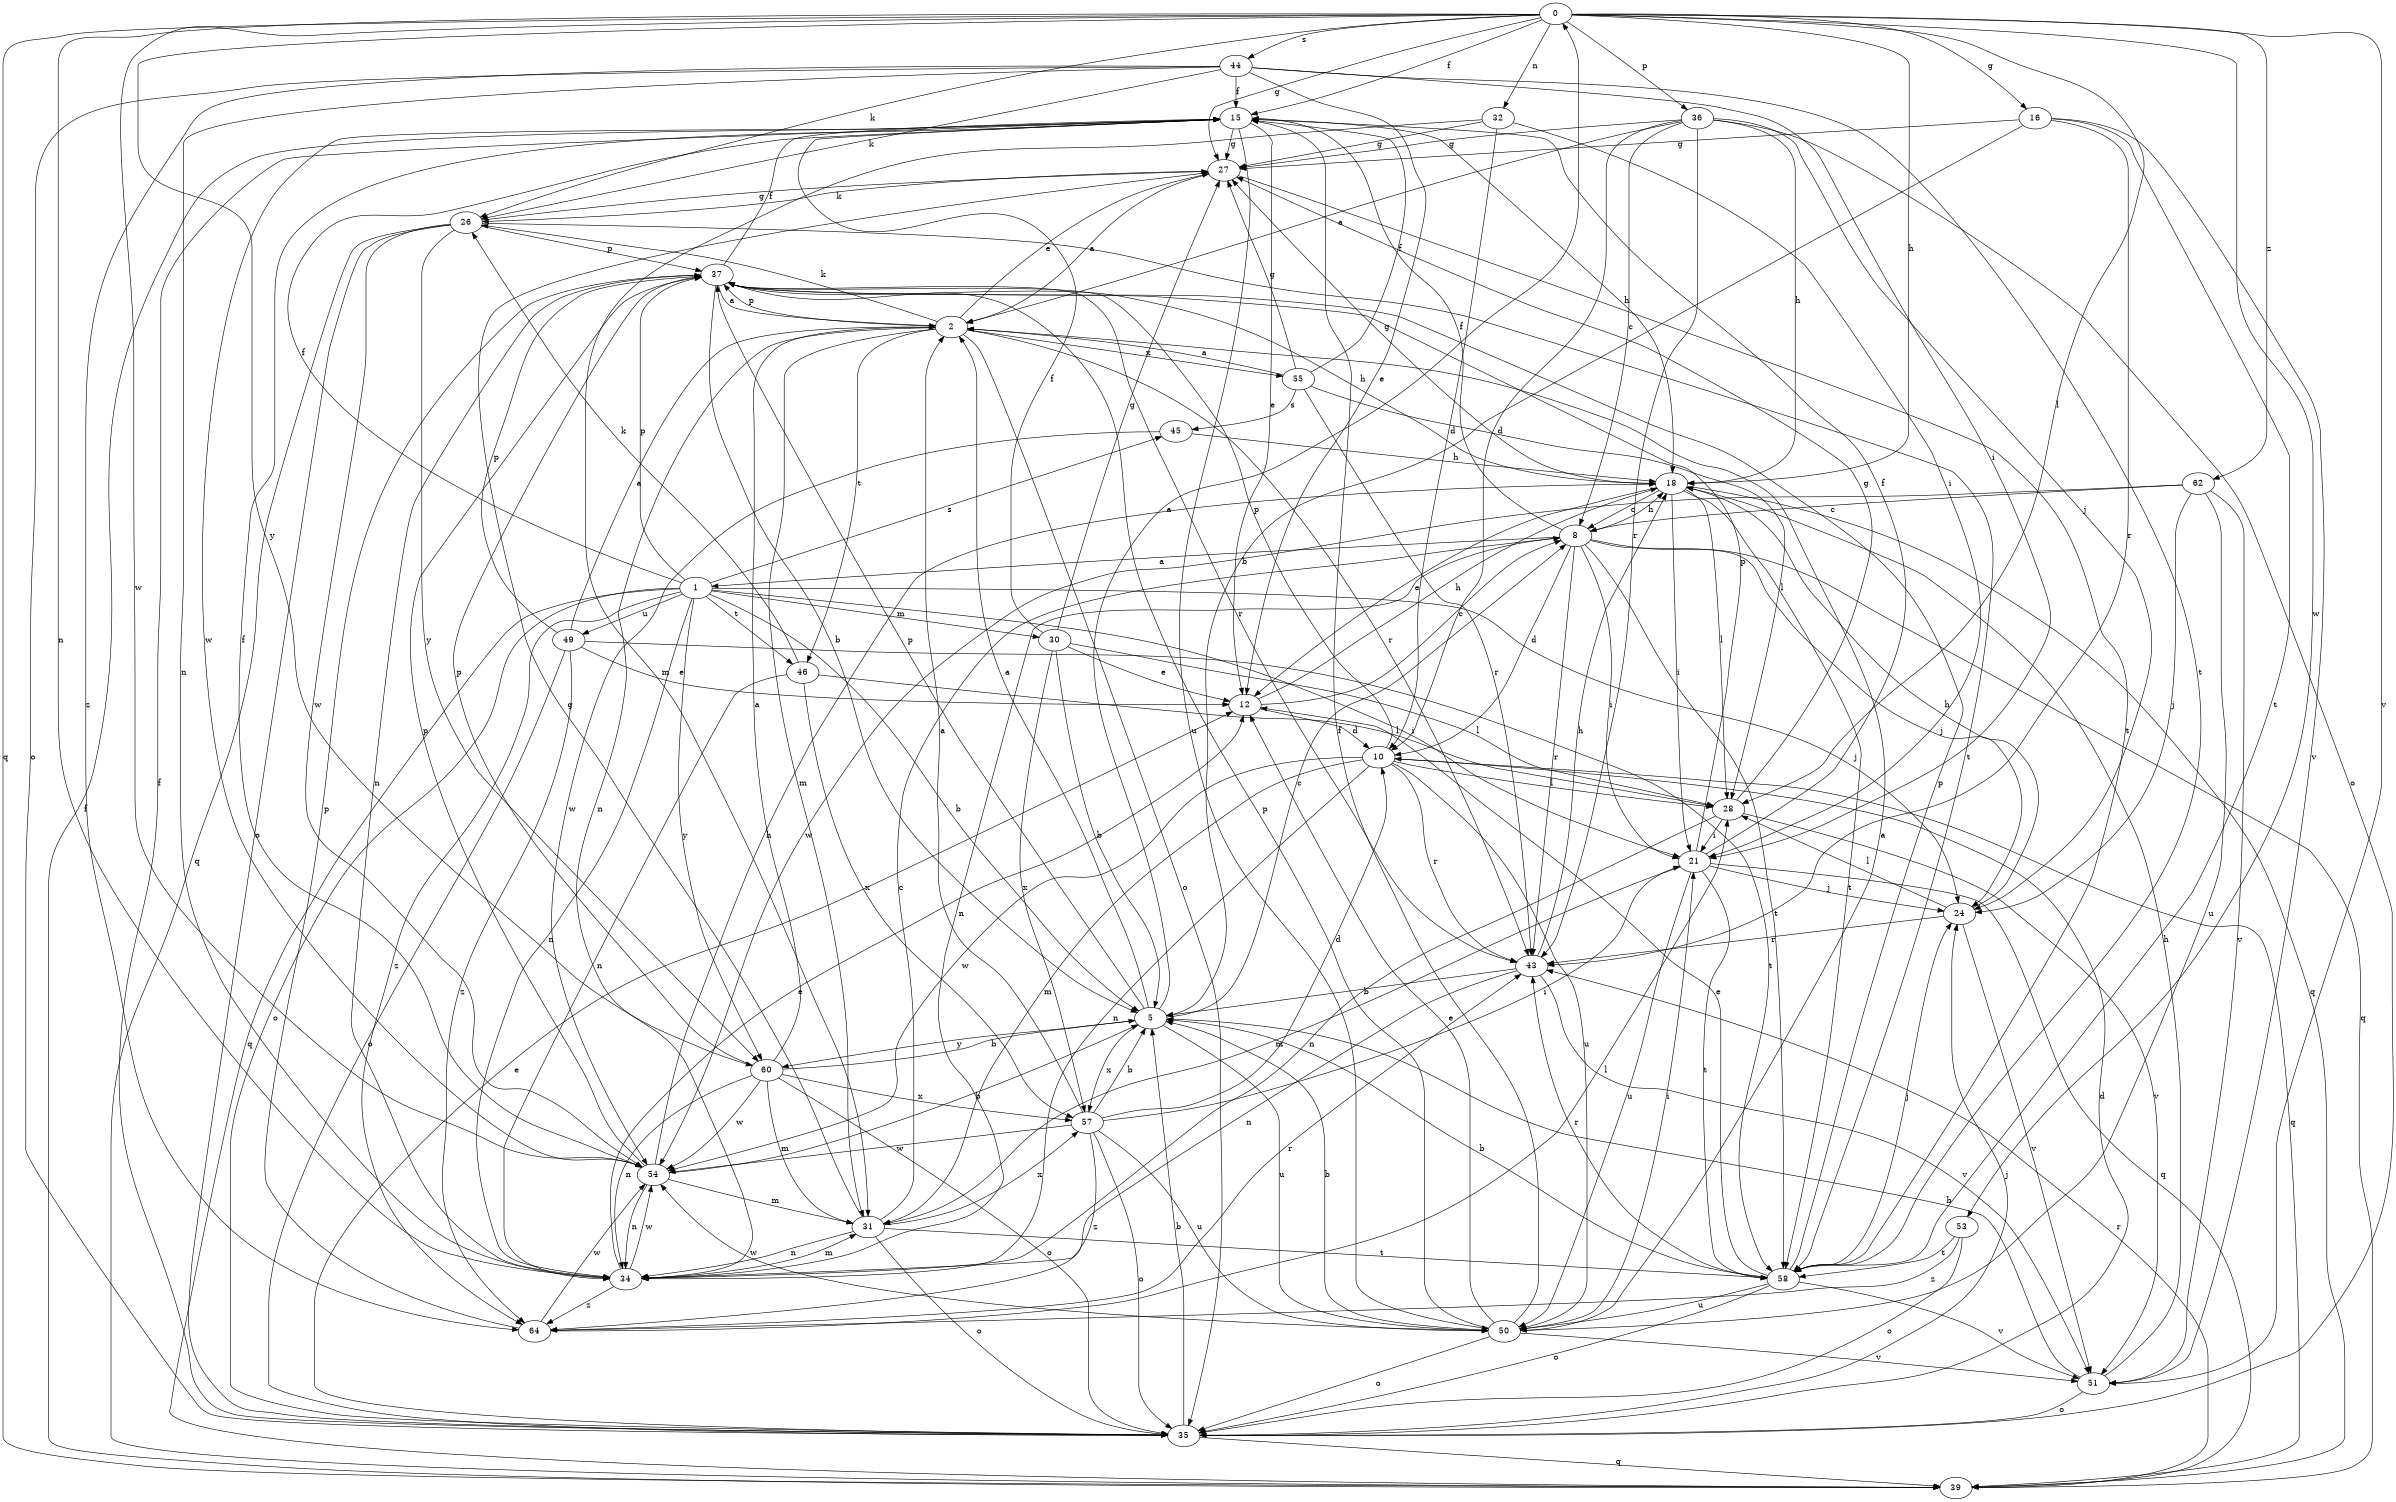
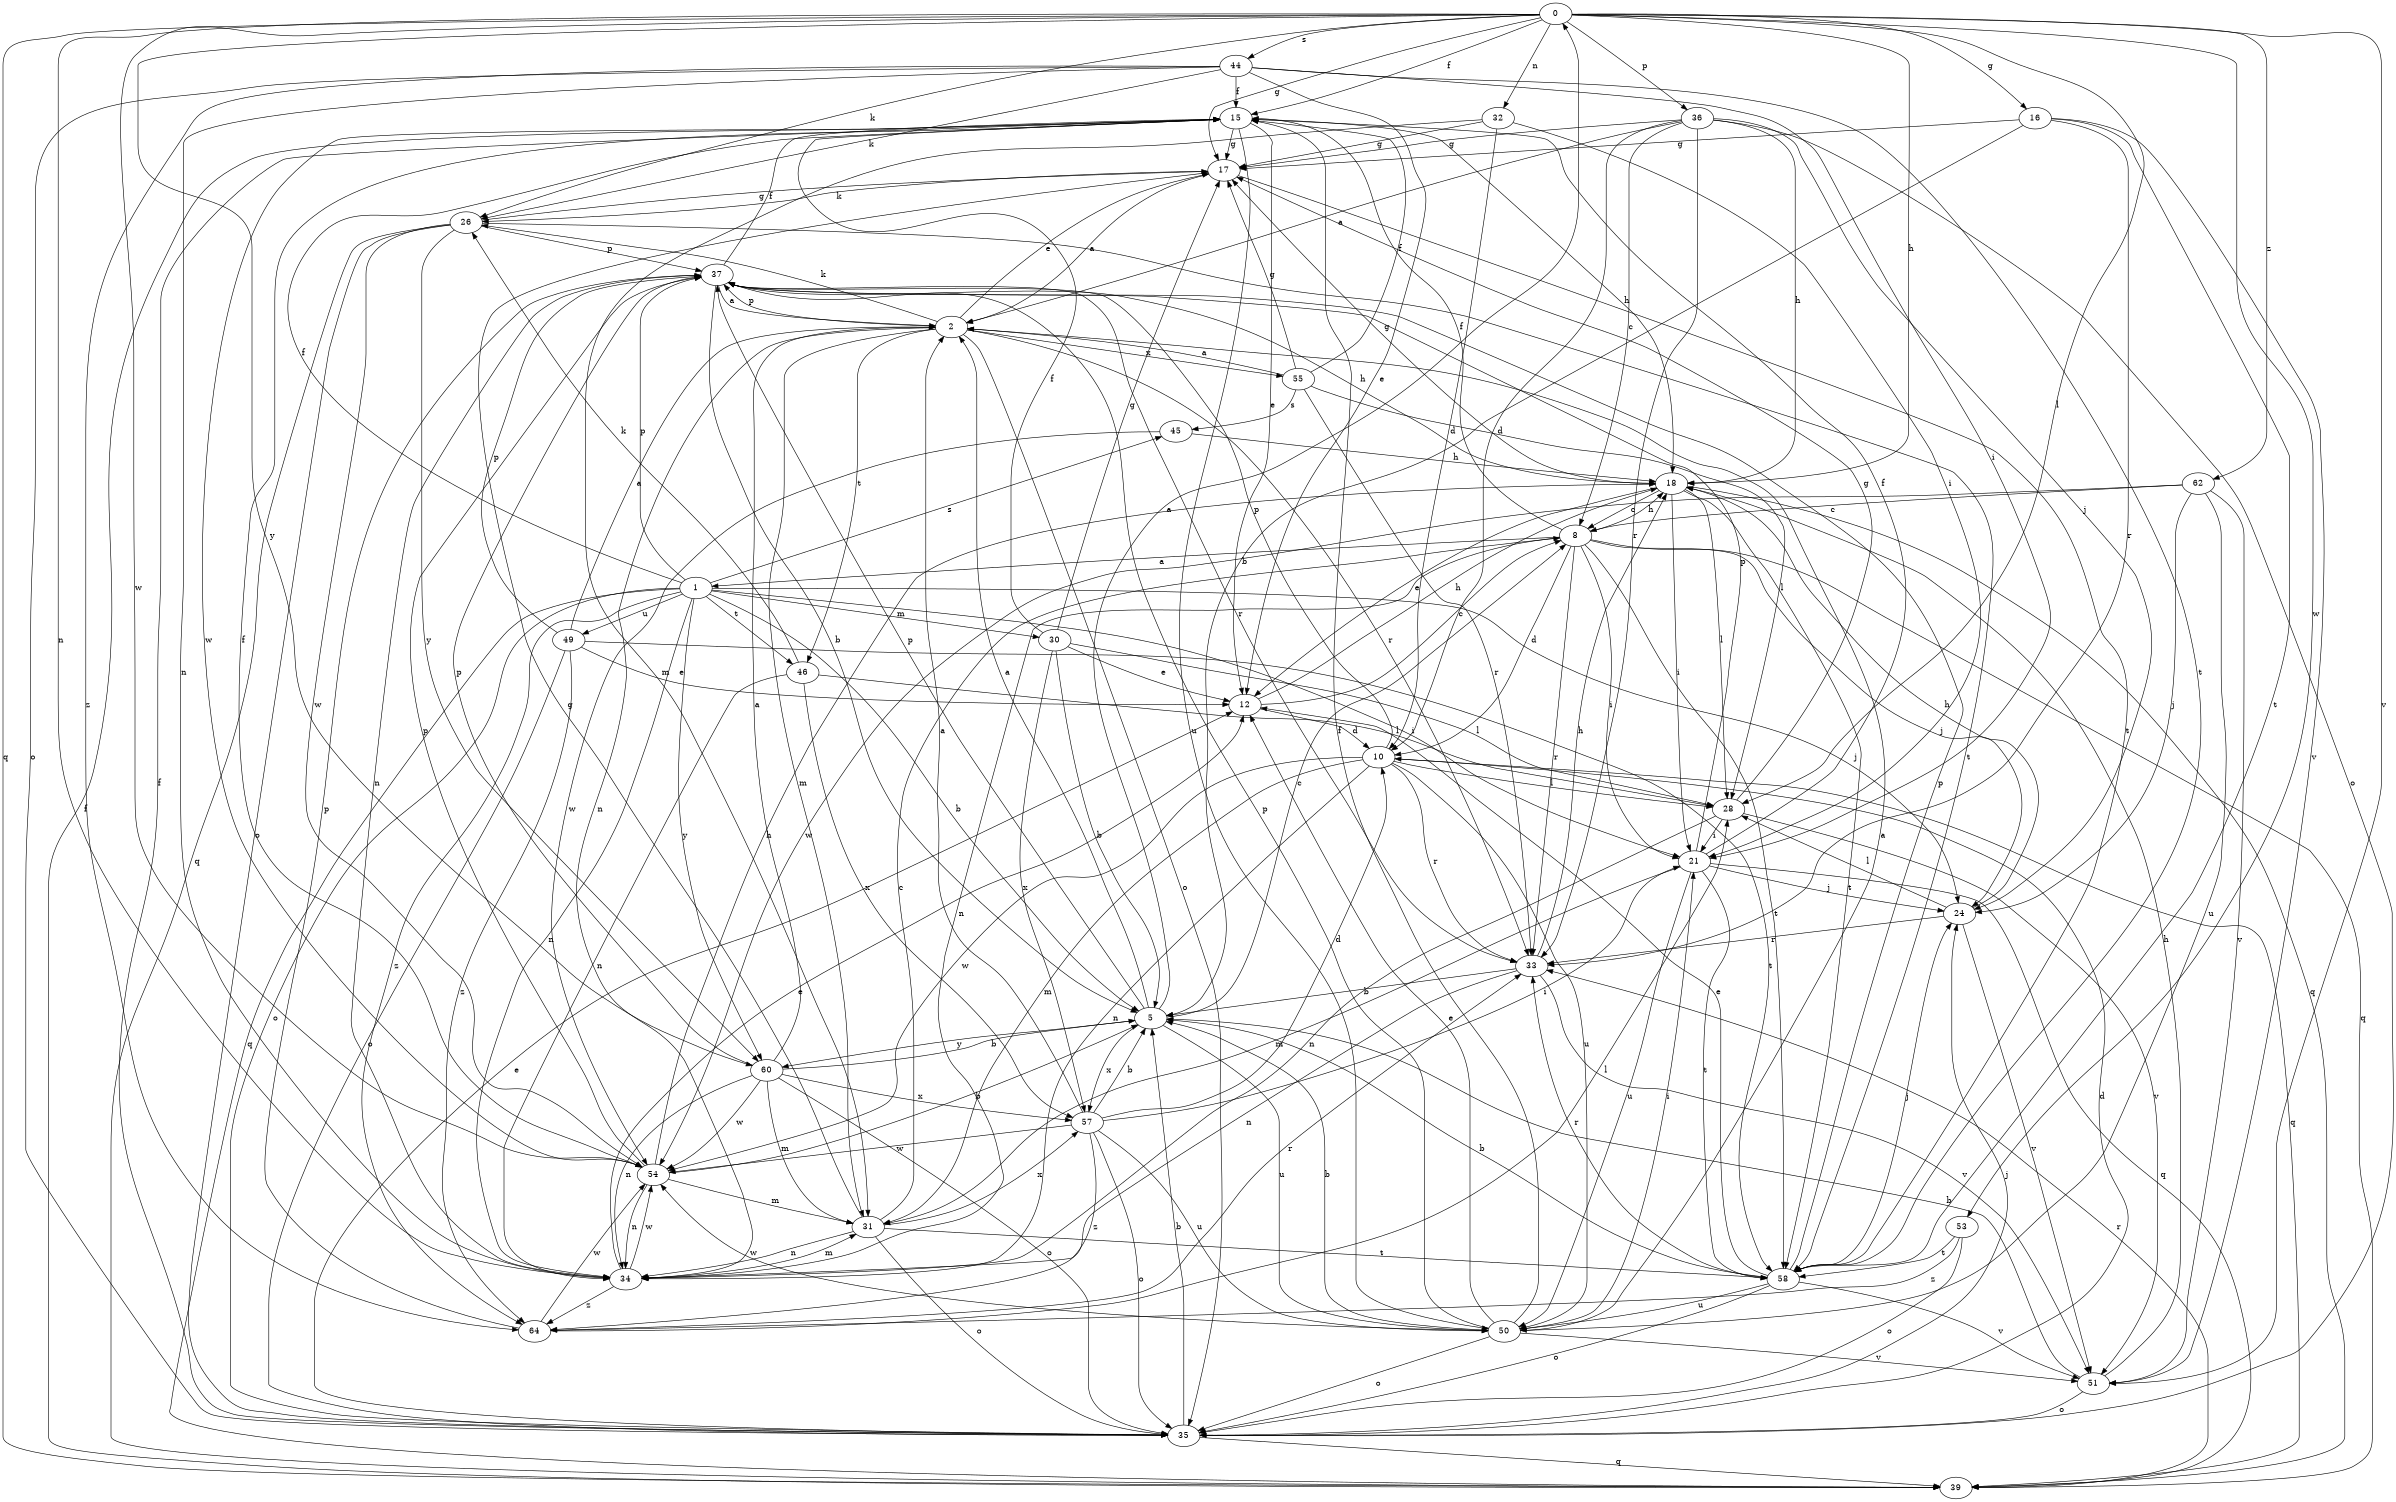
  strict digraph {
    0
    15
    16
-   17 [label=27]
+   17
    18
    26
    28
    32
    34
    36
    39
    44
    51
    53
    54
    60
    62
    50
    12
    5
-   43
+   43 [label=33]
    n22 [label=58]
    2
    21
    8
    35
    37
    31
    10
    64
    24
    57
    1
    30
    45
    46
    49
    55
    0 -> 15 [label=f]
    0 -> 16 [label=g]
    0 -> 17 [label=g]
    0 -> 18 [label=h]
    0 -> 26 [label=k]
    0 -> 28 [label=l]
    0 -> 32 [label=n]
    0 -> 34 [label=n]
    0 -> 36 [label=p]
    0 -> 39 [label=q]
    0 -> 44 [label=s]
    0 -> 51 [label=v]
    0 -> 53 [label=w]
    0 -> 54 [label=w]
    0 -> 60 [label=y]
    0 -> 62 [label=z]
    15 -> 17 [label=g]
    15 -> 18 [label=h]
    15 -> 54 [label=w]
    15 -> 50 [label=u]
    15 -> 12 [label=e]
    16 -> 17 [label=g]
    16 -> 51 [label=v]
    16 -> 5 [label=b]
    16 -> 43 [label=r]
    16 -> n22 [label=t]
    17 -> 26 [label=k]
    17 -> n22 [label=t]
    17 -> 2 [label=a]
    18 -> 17 [label=g]
    18 -> 28 [label=l]
    18 -> 39 [label=q]
    18 -> 12 [label=e]
    18 -> n22 [label=t]
    18 -> 21 [label=i]
    18 -> 8 [label=c]
    26 -> 17 [label=g]
    26 -> 39 [label=q]
    26 -> 54 [label=w]
    26 -> 60 [label=y]
    26 -> n22 [label=t]
    26 -> 35 [label=o]
    26 -> 37 [label=p]
    28 -> 17 [label=g]
    28 -> 34 [label=n]
    28 -> 51 [label=v]
    28 -> 21 [label=i]
    32 -> 17 [label=g]
    32 -> 21 [label=i]
    32 -> 31 [label=m]
    32 -> 10 [label=d]
    34 -> 54 [label=w]
    34 -> 12 [label=e]
    34 -> 31 [label=m]
    34 -> 64 [label=z]
    36 -> 17 [label=g]
    36 -> 18 [label=h]
    36 -> 43 [label=r]
    36 -> 2 [label=a]
    36 -> 8 [label=c]
    36 -> 35 [label=o]
    36 -> 10 [label=d]
    36 -> 24 [label=j]
    39 -> 15 [label=f]
    39 -> 43 [label=r]
    44 -> 15 [label=f]
    44 -> 26 [label=k]
    44 -> 34 [label=n]
    44 -> 12 [label=e]
    44 -> n22 [label=t]
    44 -> 21 [label=i]
    44 -> 35 [label=o]
    44 -> 64 [label=z]
    51 -> 18 [label=h]
    51 -> 5 [label=b]
    51 -> 35 [label=o]
    53 -> n22 [label=t]
    53 -> 35 [label=o]
    53 -> 64 [label=z]
    54 -> 15 [label=f]
    54 -> 18 [label=h]
    54 -> 34 [label=n]
    54 -> 5 [label=b]
    54 -> 37 [label=p]
    54 -> 31 [label=m]
    60 -> 34 [label=n]
    60 -> 54 [label=w]
    60 -> 5 [label=b]
    60 -> 2 [label=a]
    60 -> 35 [label=o]
    60 -> 37 [label=p]
    60 -> 31 [label=m]
    60 -> 57 [label=x]
    62 -> 51 [label=v]
    62 -> 54 [label=w]
    62 -> 50 [label=u]
    62 -> 8 [label=c]
    62 -> 24 [label=j]
    50 -> 15 [label=f]
    50 -> 51 [label=v]
    50 -> 54 [label=w]
    50 -> 12 [label=e]
    50 -> 5 [label=b]
    50 -> 2 [label=a]
    50 -> 21 [label=i]
    50 -> 35 [label=o]
    50 -> 37 [label=p]
    12 -> 18 [label=h]
    12 -> 8 [label=c]
    12 -> 10 [label=d]
    5 -> 0 [label=a]
    5 -> 60 [label=y]
    5 -> 50 [label=u]
    5 -> 2 [label=a]
    5 -> 8 [label=c]
    5 -> 37 [label=p]
    5 -> 57 [label=x]
    43 -> 18 [label=h]
    43 -> 34 [label=n]
    43 -> 51 [label=v]
    43 -> 5 [label=b]
    n22 -> 51 [label=v]
    n22 -> 50 [label=u]
    n22 -> 12 [label=e]
    n22 -> 5 [label=b]
    n22 -> 43 [label=r]
    n22 -> 35 [label=o]
    n22 -> 37 [label=p]
    n22 -> 24 [label=j]
    2 -> 17 [label=e]
    2 -> 26 [label=k]
    2 -> 34 [label=n]
    2 -> 43 [label=r]
    2 -> 35 [label=o]
    2 -> 37 [label=p]
    2 -> 31 [label=m]
    2 -> 46 [label=t]
    2 -> 55 [label=x]
    21 -> 15 [label=f]
    21 -> 39 [label=q]
    21 -> 50 [label=u]
    21 -> n22 [label=t]
    21 -> 37 [label=p]
    21 -> 31 [label=m]
    21 -> 24 [label=j]
    8 -> 15 [label=f]
    8 -> 18 [label=h]
    8 -> 34 [label=n]
    8 -> 39 [label=q]
    8 -> 43 [label=r]
    8 -> n22 [label=t]
    8 -> 21 [label=i]
    8 -> 10 [label=d]
    8 -> 24 [label=j]
    8 -> 1 [label=a]
    35 -> 15 [label=f]
    35 -> 39 [label=q]
    35 -> 12 [label=e]
    35 -> 5 [label=b]
    35 -> 10 [label=d]
    35 -> 24 [label=j]
    37 -> 15 [label=f]
    37 -> 18 [label=h]
    37 -> 34 [label=n]
    37 -> 5 [label=b]
    37 -> 43 [label=r]
    37 -> 2 [label=a]
    31 -> 17 [label=g]
    31 -> 34 [label=n]
    31 -> n22 [label=t]
    31 -> 8 [label=c]
    31 -> 35 [label=o]
    31 -> 57 [label=x]
    10 -> 28 [label=l]
    10 -> 34 [label=n]
    10 -> 39 [label=q]
    10 -> 54 [label=w]
    10 -> 50 [label=u]
    10 -> 43 [label=r]
    10 -> 37 [label=p]
    10 -> 31 [label=m]
    64 -> 28 [label=l]
    64 -> 54 [label=w]
    64 -> 43 [label=r]
    64 -> 37 [label=p]
    24 -> 18 [label=h]
    24 -> 28 [label=l]
    24 -> 51 [label=v]
    24 -> 43 [label=r]
    57 -> 54 [label=w]
    57 -> 50 [label=u]
    57 -> 5 [label=b]
    57 -> 2 [label=a]
    57 -> 21 [label=i]
    57 -> 35 [label=o]
    57 -> 10 [label=d]
    57 -> 64 [label=z]
    1 -> 15 [label=f]
    1 -> 34 [label=n]
    1 -> 39 [label=q]
    1 -> 60 [label=y]
    1 -> 5 [label=b]
    1 -> 21 [label=i]
    1 -> 35 [label=o]
    1 -> 37 [label=p]
    1 -> 64 [label=z]
    1 -> 24 [label=j]
    1 -> 30 [label=m]
    1 -> 45 [label=s]
    1 -> 46 [label=t]
    1 -> 49 [label=u]
    30 -> 15 [label=f]
    30 -> 17 [label=g]
    30 -> 28 [label=l]
    30 -> 12 [label=e]
    30 -> 5 [label=b]
    30 -> 57 [label=x]
    45 -> 18 [label=h]
    45 -> 54 [label=w]
    46 -> 26 [label=k]
    46 -> 28 [label=l]
    46 -> 34 [label=n]
    46 -> 57 [label=x]
    49 -> 12 [label=e]
    49 -> n22 [label=t]
    49 -> 2 [label=a]
    49 -> 35 [label=o]
    49 -> 37 [label=p]
    49 -> 64 [label=z]
    55 -> 15 [label=f]
    55 -> 17 [label=g]
    55 -> 28 [label=l]
    55 -> 43 [label=r]
    55 -> 2 [label=a]
    55 -> 45 [label=s]
  }
